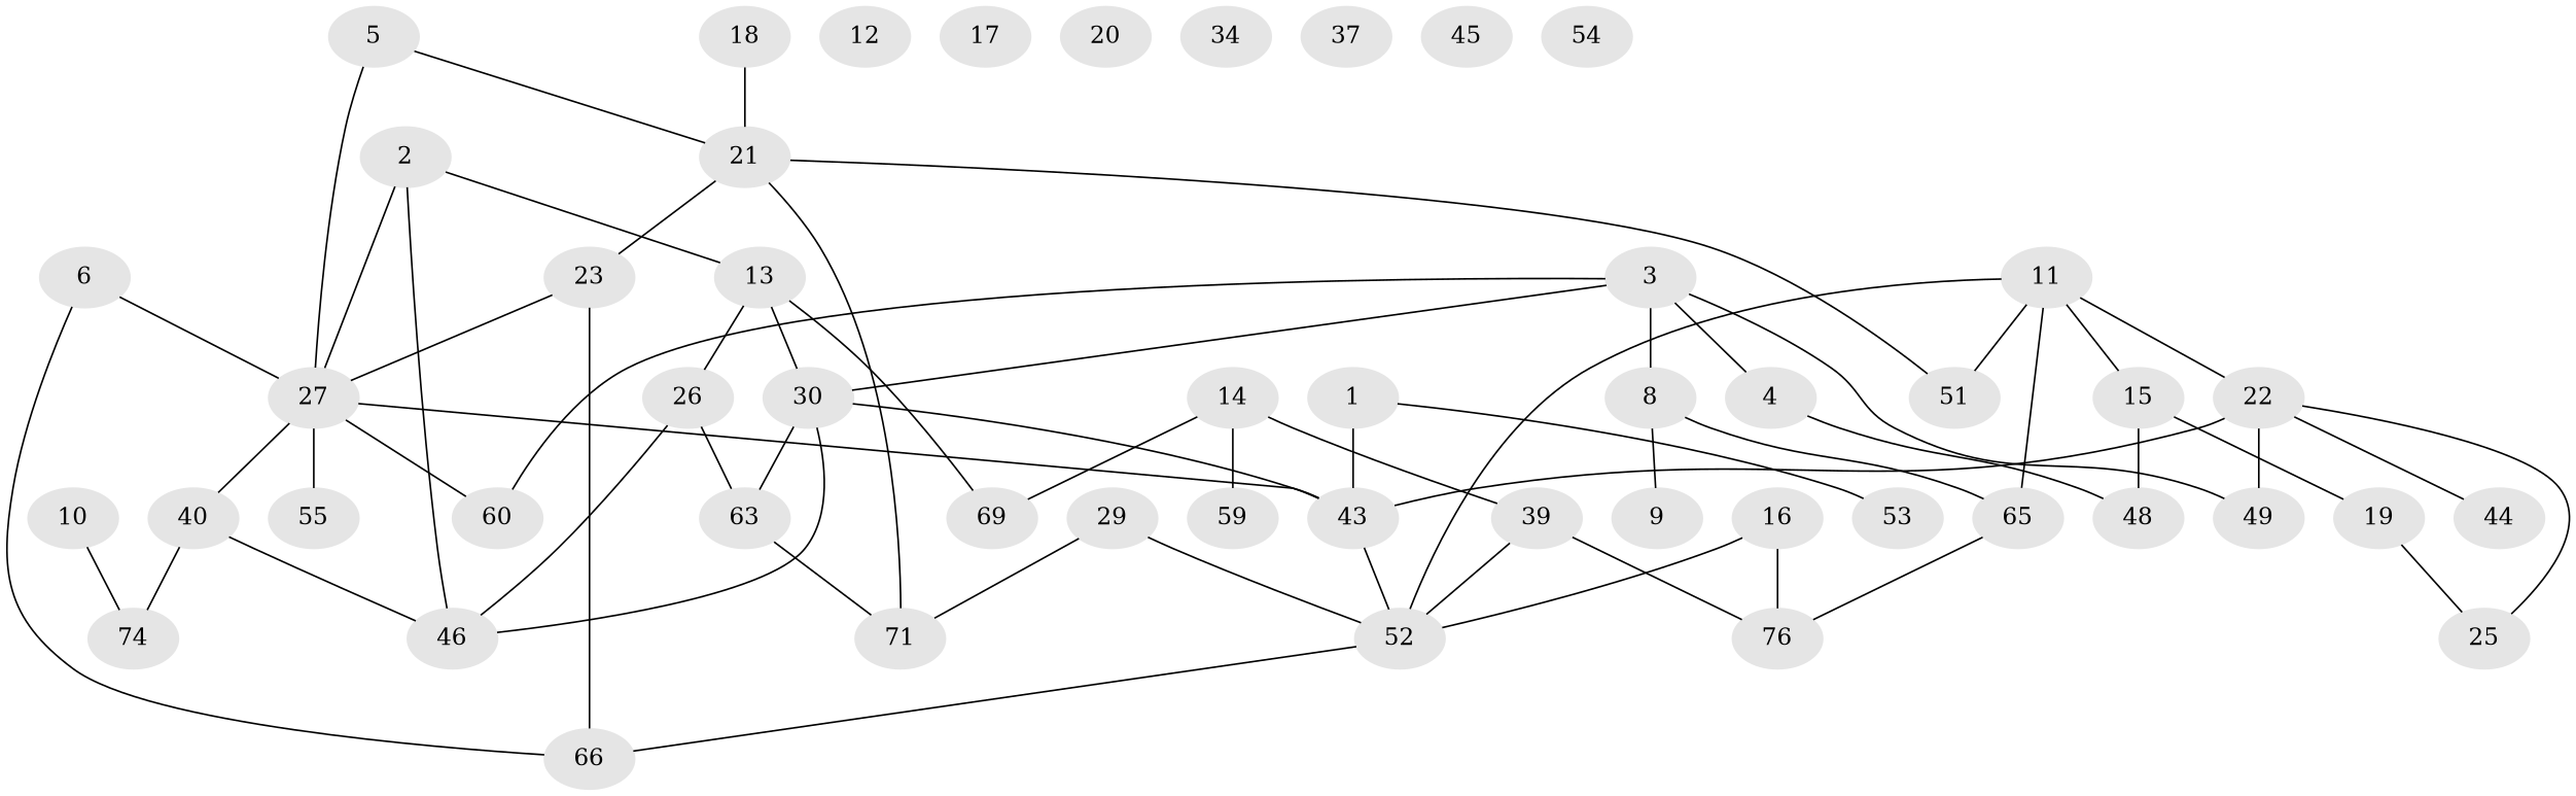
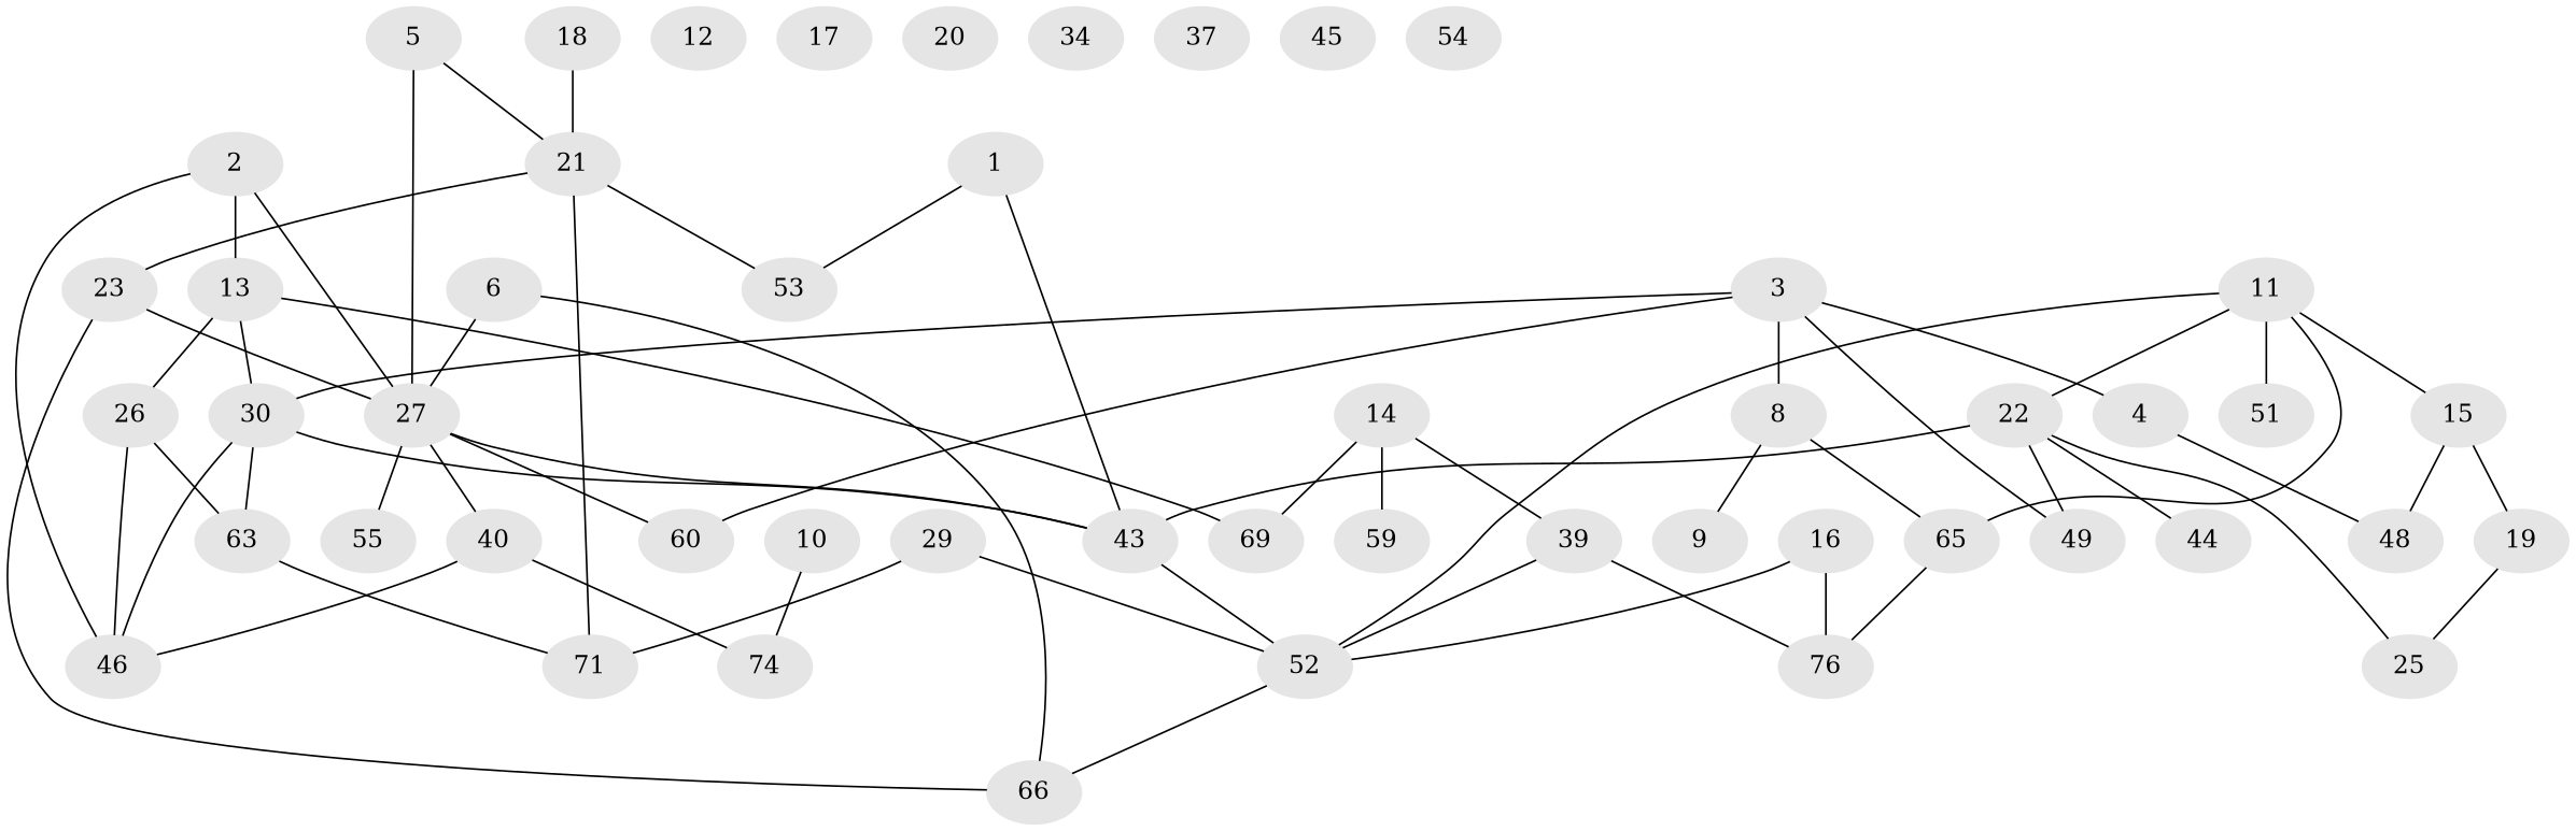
  graph {
    node [color=gray90 style=filled]
    43 [super="+47"]
    52 [super="+61"]
    1
    53
    2 [super="+35"]
    13 [super="+68"]
    27 [super="+75"]
    46 [super="+57"]
    30 [super="+33"]
    26
    69
    60
    40 [super="+50"]
    55
    3 [super="+28"]
    4 [super="+56"]
    8 [super="+58"]
    49 [super="+64"]
    48
    9 [super="+72"]
    65
    63 [super="+67"]
    5 [super="+36"]
    21 [super="+41"]
    51
    23 [super="+73"]
    71
    6 [super="+38"]
    66 [super="+77"]
    76
    74
    10
    11 [super="+31"]
    15 [super="+32"]
    22 [super="+24"]
    19 [super="+42"]
    25
    44
    12
    14 [super="+70"]
    39 [super="+62"]
    59
    16
    17
    18
    20
    29
    34
    37
    45
    54
    43 -- 52
    52 -- 66
    1 -- 43
    1 -- 53
    2 -- 13
    2 -- 27
    2 -- 46
    13 -- 30
    13 -- 26
    13 -- 69
    27 -- 43
    27 -- 60
    27 -- 40
    27 -- 55
    30 -- 43
    30 -- 46
    30 -- 63
    26 -- 46
    26 -- 63
    40 -- 46
    40 -- 74
    3 -- 30
    3 -- 60
    3 -- 4
    3 -- 8
    3 -- 49
    4 -- 48
    8 -- 9
    8 -- 65
    65 -- 76
    63 -- 71
    5 -- 27
    5 -- 21
-   21 -- 51
+   21 -- 53
    21 -- 23
    21 -- 71
    23 -- 27
    23 -- 66
    6 -- 27
    6 -- 66
    10 -- 74
    11 -- 52
    11 -- 65
    11 -- 51
    11 -- 15
    11 -- 22
    15 -- 48
    15 -- 19
    22 -- 43
    22 -- 49
    22 -- 25
    22 -- 44
    19 -- 25
    14 -- 69
    14 -- 39
    14 -- 59
    39 -- 52
    39 -- 76
    16 -- 52
    16 -- 76
    18 -- 21
    29 -- 52
    29 -- 71
  }
